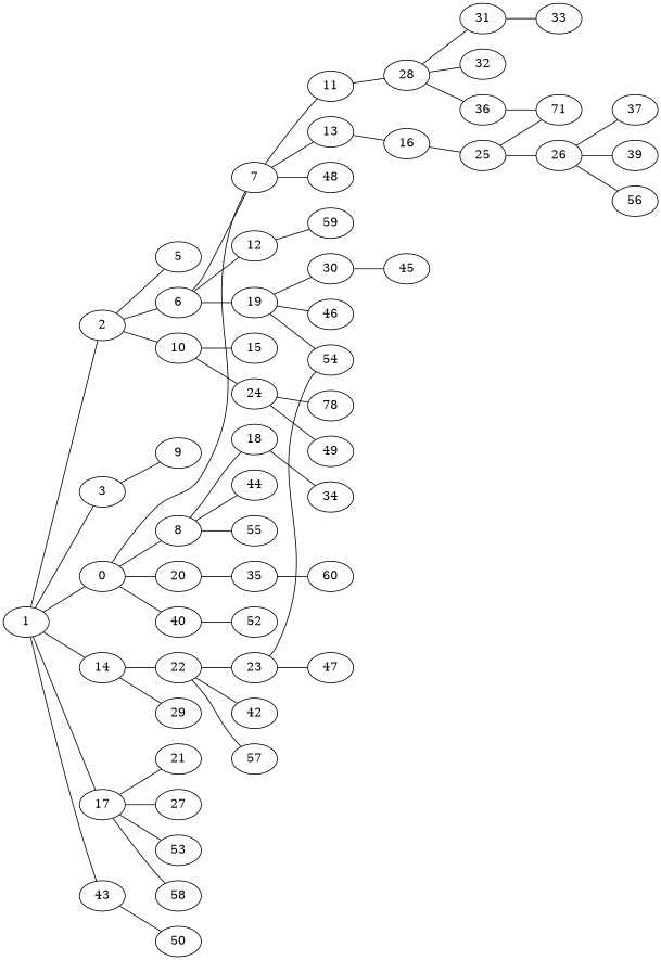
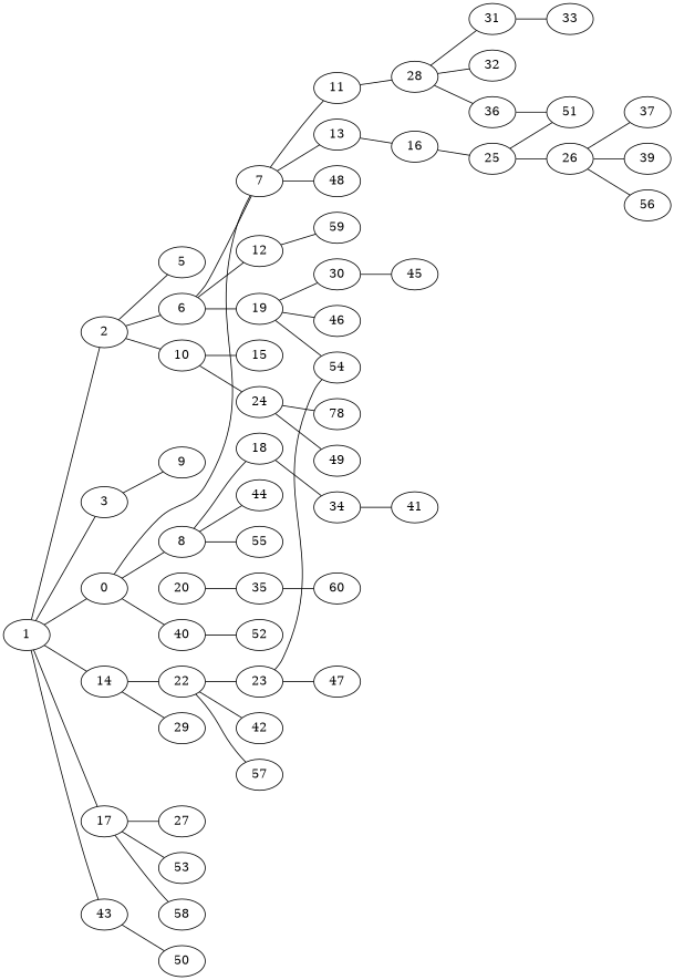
  graph {
    rankdir=LR
    1
    2
    3
    n4 [label=0]
    14
    17
    43
    5
    6
    10
    9
    7
    8
    20
    40
    22
    29
-   21
    27
    53
    58
    50
    12
    19
    15
    24
    11
    13
    48
    18
    44
    55
    35
    52
    23
    42
    57
    59
    30
    46
    54
    n42 [label=78]
    49
    28
    16
    34
    60
    45
    31
    32
    36
    25
+   41
    33
-   51 [label=71]
+   51
    26
    47
    37
    39
    56
    1 -- 2
    1 -- 3
    1 -- n4
    1 -- 14
    1 -- 17
    1 -- 43
    2 -- 5
    2 -- 6
    2 -- 10
    3 -- 9
    n4 -- 7
    n4 -- 8
-   n4 -- 20
    n4 -- 40
    14 -- 22
    14 -- 29
-   17 -- 21
    17 -- 27
    17 -- 53
    17 -- 58
    43 -- 50
    6 -- 7
    6 -- 12
    6 -- 19
    10 -- 15
    10 -- 24
    7 -- 11
    7 -- 13
    7 -- 48
    8 -- 18
    8 -- 44
    8 -- 55
    20 -- 35
    40 -- 52
    22 -- 23
    22 -- 42
    22 -- 57
    12 -- 59
    19 -- 30
    19 -- 46
    19 -- 54
    24 -- n42
    24 -- 49
    11 -- 28
    13 -- 16
    18 -- 34
    35 -- 60
    23 -- 54
    23 -- 47
    30 -- 45
    28 -- 31
    28 -- 32
    28 -- 36
    16 -- 25
+   34 -- 41
    31 -- 33
    36 -- 51
    25 -- 51
    25 -- 26
    26 -- 37
    26 -- 39
    26 -- 56
  }
